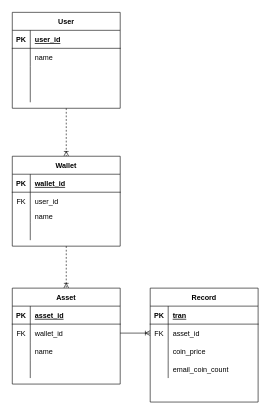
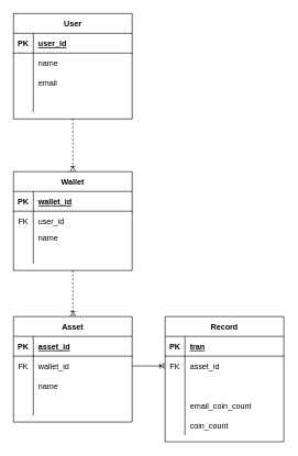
  <mxCell id="0" />
  <mxCell id="1" parent="0" />
  <mxCell id="2" style="edgeStyle=orthogonalEdgeStyle;rounded=0;orthogonalLoop=1;jettySize=auto;html=1;exitX=0.5;exitY=1;exitDx=0;exitDy=0;entryX=0.5;entryY=0;entryDx=0;entryDy=0;endArrow=ERoneToMany;endFill=0;dashed=1;" edge="1" parent="1" source="3" target="17"><mxGeometry relative="1" as="geometry" /></mxCell>
  <mxCell id="3" value="User" style="shape=table;startSize=30;container=1;collapsible=1;childLayout=tableLayout;fixedRows=1;rowLines=0;fontStyle=1;align=center;resizeLast=1;" vertex="1" parent="1"><mxGeometry x="20" y="20" width="180" height="160" as="geometry" /></mxCell>
  <mxCell id="4" value="" style="shape=partialRectangle;collapsible=0;dropTarget=0;pointerEvents=0;fillColor=none;top=0;left=0;bottom=1;right=0;points=[[0,0.5],[1,0.5]];portConstraint=eastwest;" vertex="1" parent="3"><mxGeometry y="30" width="180" height="30" as="geometry" /></mxCell>
  <mxCell id="5" value="PK" style="shape=partialRectangle;connectable=0;fillColor=none;top=0;left=0;bottom=0;right=0;fontStyle=1;overflow=hidden;" vertex="1" parent="4"><mxGeometry width="30" height="30" as="geometry"><mxRectangle width="30" height="30" as="alternateBounds" /></mxGeometry></mxCell>
  <mxCell id="6" value="user_id" style="shape=partialRectangle;connectable=0;fillColor=none;top=0;left=0;bottom=0;right=0;align=left;spacingLeft=6;fontStyle=5;overflow=hidden;" vertex="1" parent="4"><mxGeometry x="30" width="150" height="30" as="geometry"><mxRectangle width="150" height="30" as="alternateBounds" /></mxGeometry></mxCell>
  <mxCell id="7" value="" style="shape=partialRectangle;collapsible=0;dropTarget=0;pointerEvents=0;fillColor=none;top=0;left=0;bottom=0;right=0;points=[[0,0.5],[1,0.5]];portConstraint=eastwest;" vertex="1" parent="3"><mxGeometry y="60" width="180" height="30" as="geometry" /></mxCell>
  <mxCell id="8" value="" style="shape=partialRectangle;connectable=0;fillColor=none;top=0;left=0;bottom=0;right=0;editable=1;overflow=hidden;" vertex="1" parent="7"><mxGeometry width="30" height="30" as="geometry"><mxRectangle width="30" height="30" as="alternateBounds" /></mxGeometry></mxCell>
  <mxCell id="9" value="name" style="shape=partialRectangle;connectable=0;fillColor=none;top=0;left=0;bottom=0;right=0;align=left;spacingLeft=6;overflow=hidden;" vertex="1" parent="7"><mxGeometry x="30" width="150" height="30" as="geometry"><mxRectangle width="150" height="30" as="alternateBounds" /></mxGeometry></mxCell>
  <mxCell id="10" value="" style="shape=partialRectangle;collapsible=0;dropTarget=0;pointerEvents=0;fillColor=none;top=0;left=0;bottom=0;right=0;points=[[0,0.5],[1,0.5]];portConstraint=eastwest;" vertex="1" parent="3"><mxGeometry y="90" width="180" height="30" as="geometry" /></mxCell>
  <mxCell id="11" value="" style="shape=partialRectangle;connectable=0;fillColor=none;top=0;left=0;bottom=0;right=0;editable=1;overflow=hidden;" vertex="1" parent="10"><mxGeometry width="30" height="30" as="geometry"><mxRectangle width="30" height="30" as="alternateBounds" /></mxGeometry></mxCell>
+ <mxCell id="12" value="email" style="shape=partialRectangle;connectable=0;fillColor=none;top=0;left=0;bottom=0;right=0;align=left;spacingLeft=6;overflow=hidden;" vertex="1" parent="10"><mxGeometry x="30" width="150" height="30" as="geometry"><mxRectangle width="150" height="30" as="alternateBounds" /></mxGeometry></mxCell>
  <mxCell id="13" value="" style="shape=partialRectangle;collapsible=0;dropTarget=0;pointerEvents=0;fillColor=none;top=0;left=0;bottom=0;right=0;points=[[0,0.5],[1,0.5]];portConstraint=eastwest;" vertex="1" parent="3"><mxGeometry y="120" width="180" height="30" as="geometry" /></mxCell>
  <mxCell id="14" value="" style="shape=partialRectangle;connectable=0;fillColor=none;top=0;left=0;bottom=0;right=0;editable=1;overflow=hidden;" vertex="1" parent="13"><mxGeometry width="30" height="30" as="geometry"><mxRectangle width="30" height="30" as="alternateBounds" /></mxGeometry></mxCell>
  <mxCell id="15" value="" style="shape=partialRectangle;connectable=0;fillColor=none;top=0;left=0;bottom=0;right=0;align=left;spacingLeft=6;overflow=hidden;" vertex="1" parent="13"><mxGeometry x="30" width="150" height="30" as="geometry"><mxRectangle width="150" height="30" as="alternateBounds" /></mxGeometry></mxCell>
  <mxCell id="16" style="edgeStyle=orthogonalEdgeStyle;rounded=0;orthogonalLoop=1;jettySize=auto;html=1;exitX=0.5;exitY=1;exitDx=0;exitDy=0;entryX=0.5;entryY=0;entryDx=0;entryDy=0;endArrow=ERoneToMany;endFill=0;dashed=1;" edge="1" parent="1" source="17" target="30"><mxGeometry relative="1" as="geometry" /></mxCell>
  <mxCell id="17" value="Wallet" style="shape=table;startSize=30;container=1;collapsible=1;childLayout=tableLayout;fixedRows=1;rowLines=0;fontStyle=1;align=center;resizeLast=1;" vertex="1" parent="1"><mxGeometry x="20" y="260" width="180" height="150" as="geometry" /></mxCell>
  <mxCell id="18" value="" style="shape=partialRectangle;collapsible=0;dropTarget=0;pointerEvents=0;fillColor=none;top=0;left=0;bottom=1;right=0;points=[[0,0.5],[1,0.5]];portConstraint=eastwest;" vertex="1" parent="17"><mxGeometry y="30" width="180" height="30" as="geometry" /></mxCell>
  <mxCell id="19" value="PK" style="shape=partialRectangle;connectable=0;fillColor=none;top=0;left=0;bottom=0;right=0;fontStyle=1;overflow=hidden;" vertex="1" parent="18"><mxGeometry width="30" height="30" as="geometry"><mxRectangle width="30" height="30" as="alternateBounds" /></mxGeometry></mxCell>
  <mxCell id="20" value="wallet_id" style="shape=partialRectangle;connectable=0;fillColor=none;top=0;left=0;bottom=0;right=0;align=left;spacingLeft=6;fontStyle=5;overflow=hidden;" vertex="1" parent="18"><mxGeometry x="30" width="150" height="30" as="geometry"><mxRectangle width="150" height="30" as="alternateBounds" /></mxGeometry></mxCell>
  <mxCell id="21" value="" style="shape=partialRectangle;collapsible=0;dropTarget=0;pointerEvents=0;fillColor=none;top=0;left=0;bottom=0;right=0;points=[[0,0.5],[1,0.5]];portConstraint=eastwest;" vertex="1" parent="17"><mxGeometry y="60" width="180" height="30" as="geometry" /></mxCell>
  <mxCell id="22" value="FK" style="shape=partialRectangle;connectable=0;fillColor=none;top=0;left=0;bottom=0;right=0;editable=1;overflow=hidden;" vertex="1" parent="21"><mxGeometry width="30" height="30" as="geometry"><mxRectangle width="30" height="30" as="alternateBounds" /></mxGeometry></mxCell>
  <mxCell id="23" value="user_id" style="shape=partialRectangle;connectable=0;fillColor=none;top=0;left=0;bottom=0;right=0;align=left;spacingLeft=6;overflow=hidden;" vertex="1" parent="21"><mxGeometry x="30" width="150" height="30" as="geometry"><mxRectangle width="150" height="30" as="alternateBounds" /></mxGeometry></mxCell>
  <mxCell id="24" value="" style="shape=partialRectangle;collapsible=0;dropTarget=0;pointerEvents=0;fillColor=none;top=0;left=0;bottom=0;right=0;points=[[0,0.5],[1,0.5]];portConstraint=eastwest;" vertex="1" parent="17"><mxGeometry y="90" width="180" height="20" as="geometry" /></mxCell>
  <mxCell id="25" value="" style="shape=partialRectangle;connectable=0;fillColor=none;top=0;left=0;bottom=0;right=0;editable=1;overflow=hidden;" vertex="1" parent="24"><mxGeometry width="30" height="20" as="geometry"><mxRectangle width="30" height="20" as="alternateBounds" /></mxGeometry></mxCell>
  <mxCell id="26" value="name" style="shape=partialRectangle;connectable=0;fillColor=none;top=0;left=0;bottom=0;right=0;align=left;spacingLeft=6;overflow=hidden;" vertex="1" parent="24"><mxGeometry x="30" width="150" height="20" as="geometry"><mxRectangle width="150" height="20" as="alternateBounds" /></mxGeometry></mxCell>
  <mxCell id="27" value="" style="shape=partialRectangle;collapsible=0;dropTarget=0;pointerEvents=0;fillColor=none;top=0;left=0;bottom=0;right=0;points=[[0,0.5],[1,0.5]];portConstraint=eastwest;" vertex="1" parent="17"><mxGeometry y="110" width="180" height="30" as="geometry" /></mxCell>
  <mxCell id="28" value="" style="shape=partialRectangle;connectable=0;fillColor=none;top=0;left=0;bottom=0;right=0;editable=1;overflow=hidden;" vertex="1" parent="27"><mxGeometry width="30" height="30" as="geometry"><mxRectangle width="30" height="30" as="alternateBounds" /></mxGeometry></mxCell>
  <mxCell id="29" value="" style="shape=partialRectangle;connectable=0;fillColor=none;top=0;left=0;bottom=0;right=0;align=left;spacingLeft=6;overflow=hidden;" vertex="1" parent="27"><mxGeometry x="30" width="150" height="30" as="geometry"><mxRectangle width="150" height="30" as="alternateBounds" /></mxGeometry></mxCell>
  <mxCell id="30" value="Asset" style="shape=table;startSize=30;container=1;collapsible=1;childLayout=tableLayout;fixedRows=1;rowLines=0;fontStyle=1;align=center;resizeLast=1;" vertex="1" parent="1"><mxGeometry x="20" y="480" width="180" height="160" as="geometry" /></mxCell>
  <mxCell id="31" value="" style="shape=partialRectangle;collapsible=0;dropTarget=0;pointerEvents=0;fillColor=none;top=0;left=0;bottom=1;right=0;points=[[0,0.5],[1,0.5]];portConstraint=eastwest;" vertex="1" parent="30"><mxGeometry y="30" width="180" height="30" as="geometry" /></mxCell>
  <mxCell id="32" value="PK" style="shape=partialRectangle;connectable=0;fillColor=none;top=0;left=0;bottom=0;right=0;fontStyle=1;overflow=hidden;" vertex="1" parent="31"><mxGeometry width="30" height="30" as="geometry"><mxRectangle width="30" height="30" as="alternateBounds" /></mxGeometry></mxCell>
  <mxCell id="33" value="asset_id" style="shape=partialRectangle;connectable=0;fillColor=none;top=0;left=0;bottom=0;right=0;align=left;spacingLeft=6;fontStyle=5;overflow=hidden;" vertex="1" parent="31"><mxGeometry x="30" width="150" height="30" as="geometry"><mxRectangle width="150" height="30" as="alternateBounds" /></mxGeometry></mxCell>
  <mxCell id="34" value="" style="shape=partialRectangle;collapsible=0;dropTarget=0;pointerEvents=0;fillColor=none;top=0;left=0;bottom=0;right=0;points=[[0,0.5],[1,0.5]];portConstraint=eastwest;" vertex="1" parent="30"><mxGeometry y="60" width="180" height="30" as="geometry" /></mxCell>
  <mxCell id="35" value="FK" style="shape=partialRectangle;connectable=0;fillColor=none;top=0;left=0;bottom=0;right=0;editable=1;overflow=hidden;" vertex="1" parent="34"><mxGeometry width="30" height="30" as="geometry"><mxRectangle width="30" height="30" as="alternateBounds" /></mxGeometry></mxCell>
  <mxCell id="36" value="wallet_id" style="shape=partialRectangle;connectable=0;fillColor=none;top=0;left=0;bottom=0;right=0;align=left;spacingLeft=6;overflow=hidden;" vertex="1" parent="34"><mxGeometry x="30" width="150" height="30" as="geometry"><mxRectangle width="150" height="30" as="alternateBounds" /></mxGeometry></mxCell>
  <mxCell id="37" value="" style="shape=partialRectangle;collapsible=0;dropTarget=0;pointerEvents=0;fillColor=none;top=0;left=0;bottom=0;right=0;points=[[0,0.5],[1,0.5]];portConstraint=eastwest;" vertex="1" parent="30"><mxGeometry y="90" width="180" height="30" as="geometry" /></mxCell>
  <mxCell id="38" value="" style="shape=partialRectangle;connectable=0;fillColor=none;top=0;left=0;bottom=0;right=0;editable=1;overflow=hidden;" vertex="1" parent="37"><mxGeometry width="30" height="30" as="geometry"><mxRectangle width="30" height="30" as="alternateBounds" /></mxGeometry></mxCell>
  <mxCell id="39" value="name" style="shape=partialRectangle;connectable=0;fillColor=none;top=0;left=0;bottom=0;right=0;align=left;spacingLeft=6;overflow=hidden;" vertex="1" parent="37"><mxGeometry x="30" width="150" height="30" as="geometry"><mxRectangle width="150" height="30" as="alternateBounds" /></mxGeometry></mxCell>
  <mxCell id="40" value="" style="shape=partialRectangle;collapsible=0;dropTarget=0;pointerEvents=0;fillColor=none;top=0;left=0;bottom=0;right=0;points=[[0,0.5],[1,0.5]];portConstraint=eastwest;" vertex="1" parent="30"><mxGeometry y="120" width="180" height="30" as="geometry" /></mxCell>
  <mxCell id="41" value="" style="shape=partialRectangle;connectable=0;fillColor=none;top=0;left=0;bottom=0;right=0;editable=1;overflow=hidden;" vertex="1" parent="40"><mxGeometry width="30" height="30" as="geometry"><mxRectangle width="30" height="30" as="alternateBounds" /></mxGeometry></mxCell>
  <mxCell id="42" value="" style="shape=partialRectangle;connectable=0;fillColor=none;top=0;left=0;bottom=0;right=0;align=left;spacingLeft=6;overflow=hidden;" vertex="1" parent="40"><mxGeometry x="30" width="150" height="30" as="geometry"><mxRectangle width="150" height="30" as="alternateBounds" /></mxGeometry></mxCell>
  <mxCell id="43" value="Record" style="shape=table;startSize=30;container=1;collapsible=1;childLayout=tableLayout;fixedRows=1;rowLines=0;fontStyle=1;align=center;resizeLast=1;" vertex="1" parent="1"><mxGeometry x="250" y="480" width="180" height="190" as="geometry" /></mxCell>
  <mxCell id="44" value="" style="shape=partialRectangle;collapsible=0;dropTarget=0;pointerEvents=0;fillColor=none;top=0;left=0;bottom=1;right=0;points=[[0,0.5],[1,0.5]];portConstraint=eastwest;" vertex="1" parent="43"><mxGeometry y="30" width="180" height="30" as="geometry" /></mxCell>
  <mxCell id="45" value="PK" style="shape=partialRectangle;connectable=0;fillColor=none;top=0;left=0;bottom=0;right=0;fontStyle=1;overflow=hidden;" vertex="1" parent="44"><mxGeometry width="30" height="30" as="geometry"><mxRectangle width="30" height="30" as="alternateBounds" /></mxGeometry></mxCell>
  <mxCell id="46" value="tran" style="shape=partialRectangle;connectable=0;fillColor=none;top=0;left=0;bottom=0;right=0;align=left;spacingLeft=6;fontStyle=5;overflow=hidden;" vertex="1" parent="44"><mxGeometry x="30" width="150" height="30" as="geometry"><mxRectangle width="150" height="30" as="alternateBounds" /></mxGeometry></mxCell>
  <mxCell id="47" value="" style="shape=partialRectangle;collapsible=0;dropTarget=0;pointerEvents=0;fillColor=none;top=0;left=0;bottom=0;right=0;points=[[0,0.5],[1,0.5]];portConstraint=eastwest;" vertex="1" parent="43"><mxGeometry y="60" width="180" height="30" as="geometry" /></mxCell>
  <mxCell id="48" value="FK" style="shape=partialRectangle;connectable=0;fillColor=none;top=0;left=0;bottom=0;right=0;editable=1;overflow=hidden;" vertex="1" parent="47"><mxGeometry width="30" height="30" as="geometry"><mxRectangle width="30" height="30" as="alternateBounds" /></mxGeometry></mxCell>
  <mxCell id="49" value="asset_id" style="shape=partialRectangle;connectable=0;fillColor=none;top=0;left=0;bottom=0;right=0;align=left;spacingLeft=6;overflow=hidden;" vertex="1" parent="47"><mxGeometry x="30" width="150" height="30" as="geometry"><mxRectangle width="150" height="30" as="alternateBounds" /></mxGeometry></mxCell>
  <mxCell id="50" value="" style="shape=partialRectangle;collapsible=0;dropTarget=0;pointerEvents=0;fillColor=none;top=0;left=0;bottom=0;right=0;points=[[0,0.5],[1,0.5]];portConstraint=eastwest;" vertex="1" parent="43"><mxGeometry y="90" width="180" height="30" as="geometry" /></mxCell>
  <mxCell id="51" value="" style="shape=partialRectangle;connectable=0;fillColor=none;top=0;left=0;bottom=0;right=0;editable=1;overflow=hidden;" vertex="1" parent="50"><mxGeometry width="30" height="30" as="geometry"><mxRectangle width="30" height="30" as="alternateBounds" /></mxGeometry></mxCell>
- <mxCell id="52" value="coin_price" style="shape=partialRectangle;connectable=0;fillColor=none;top=0;left=0;bottom=0;right=0;align=left;spacingLeft=6;overflow=hidden;" vertex="1" parent="50"><mxGeometry x="30" width="150" height="30" as="geometry"><mxRectangle width="150" height="30" as="alternateBounds" /></mxGeometry></mxCell>
  <mxCell id="53" value="" style="shape=partialRectangle;collapsible=0;dropTarget=0;pointerEvents=0;fillColor=none;top=0;left=0;bottom=0;right=0;points=[[0,0.5],[1,0.5]];portConstraint=eastwest;" vertex="1" parent="43"><mxGeometry y="120" width="180" height="30" as="geometry" /></mxCell>
  <mxCell id="54" value="" style="shape=partialRectangle;connectable=0;fillColor=none;top=0;left=0;bottom=0;right=0;editable=1;overflow=hidden;" vertex="1" parent="53"><mxGeometry width="30" height="30" as="geometry"><mxRectangle width="30" height="30" as="alternateBounds" /></mxGeometry></mxCell>
  <mxCell id="55" value="email_coin_count" style="shape=partialRectangle;connectable=0;fillColor=none;top=0;left=0;bottom=0;right=0;align=left;spacingLeft=6;overflow=hidden;" vertex="1" parent="53"><mxGeometry x="30" width="150" height="30" as="geometry"><mxRectangle width="150" height="30" as="alternateBounds" /></mxGeometry></mxCell>
  <mxCell id="56" style="shape=partialRectangle;collapsible=0;dropTarget=0;pointerEvents=0;fillColor=none;top=0;left=0;bottom=0;right=0;points=[[0,0.5],[1,0.5]];portConstraint=eastwest;" vertex="1" parent="43"><mxGeometry y="150" width="180" height="30" as="geometry" /></mxCell>
  <mxCell id="57" style="shape=partialRectangle;connectable=0;fillColor=none;top=0;left=0;bottom=0;right=0;editable=1;overflow=hidden;" vertex="1" parent="56"><mxGeometry width="30" height="30" as="geometry"><mxRectangle width="30" height="30" as="alternateBounds" /></mxGeometry></mxCell>
+ <mxCell id="58" value="coin_count" style="shape=partialRectangle;connectable=0;fillColor=none;top=0;left=0;bottom=0;right=0;align=left;spacingLeft=6;overflow=hidden;" vertex="1" parent="56"><mxGeometry x="30" width="150" height="30" as="geometry"><mxRectangle width="150" height="30" as="alternateBounds" /></mxGeometry></mxCell>
  <mxCell id="59" style="edgeStyle=orthogonalEdgeStyle;rounded=0;orthogonalLoop=1;jettySize=auto;html=1;exitX=1;exitY=0.5;exitDx=0;exitDy=0;entryX=0;entryY=0.5;entryDx=0;entryDy=0;endArrow=ERoneToMany;endFill=0;" edge="1" parent="1" source="34" target="47"><mxGeometry relative="1" as="geometry" /></mxCell>
